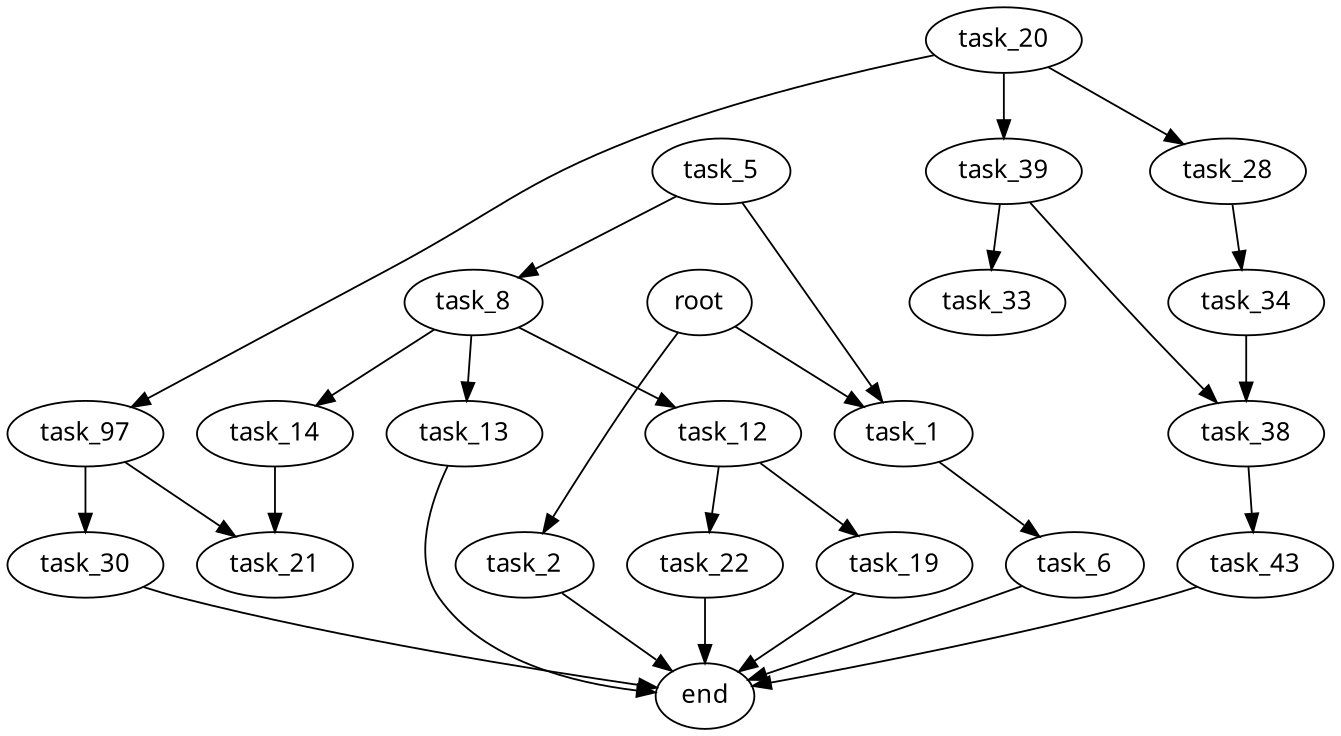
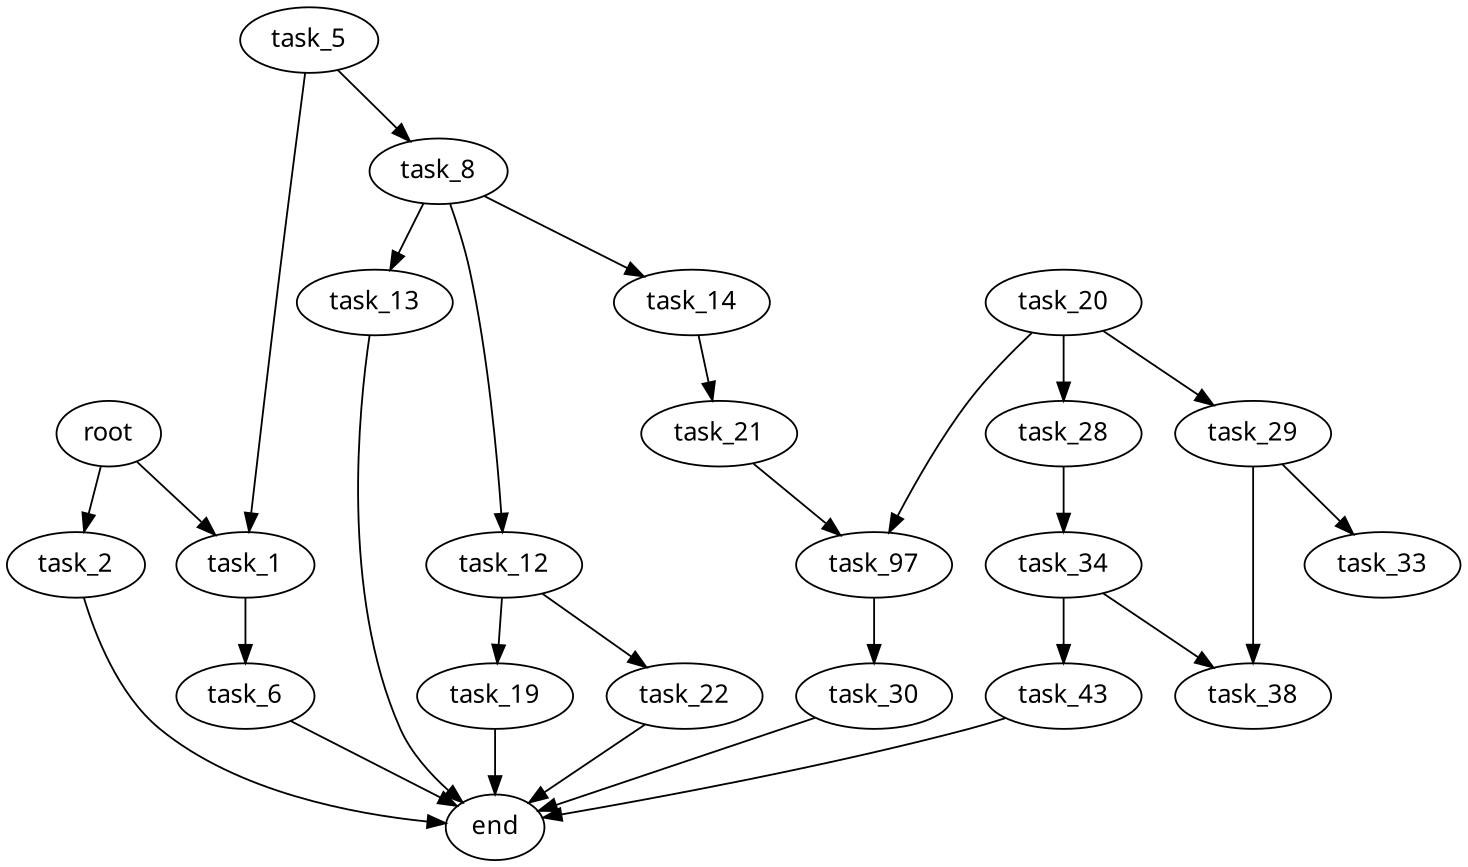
  digraph {
    fontname="Noto Sans"
    node [fontname="Noto Sans"]
    edge [fontname="Noto Sans"]
    root
    task_1
    task_2
    task_6
    end
    task_5
    task_8
    task_12
    task_13
    task_14
    task_19
    task_22
    task_21
    n14 [label=task_97]
    task_20
    task_28
-   task_29 [label=task_39]
+   task_29
    n18 [label=task_30]
    task_34
    task_33
    task_38
    n22 [label=task_43]
    root -> task_1
    root -> task_2
    task_1 -> task_6
    task_2 -> end
    task_6 -> end
    task_5 -> task_1
    task_5 -> task_8
    task_8 -> task_12
    task_8 -> task_13
    task_8 -> task_14
    task_12 -> task_19
    task_12 -> task_22
    task_13 -> end
    task_14 -> task_21
    task_19 -> end
    task_22 -> end
-   n14 -> task_21
+   task_21 -> n14
    n14 -> n18
    task_20 -> n14
    task_20 -> task_28
    task_20 -> task_29
    task_28 -> task_34
    task_29 -> task_33
    task_29 -> task_38
    n18 -> end
    task_34 -> task_38
-   task_38 -> n22
+   task_34 -> n22
    n22 -> end
  }
